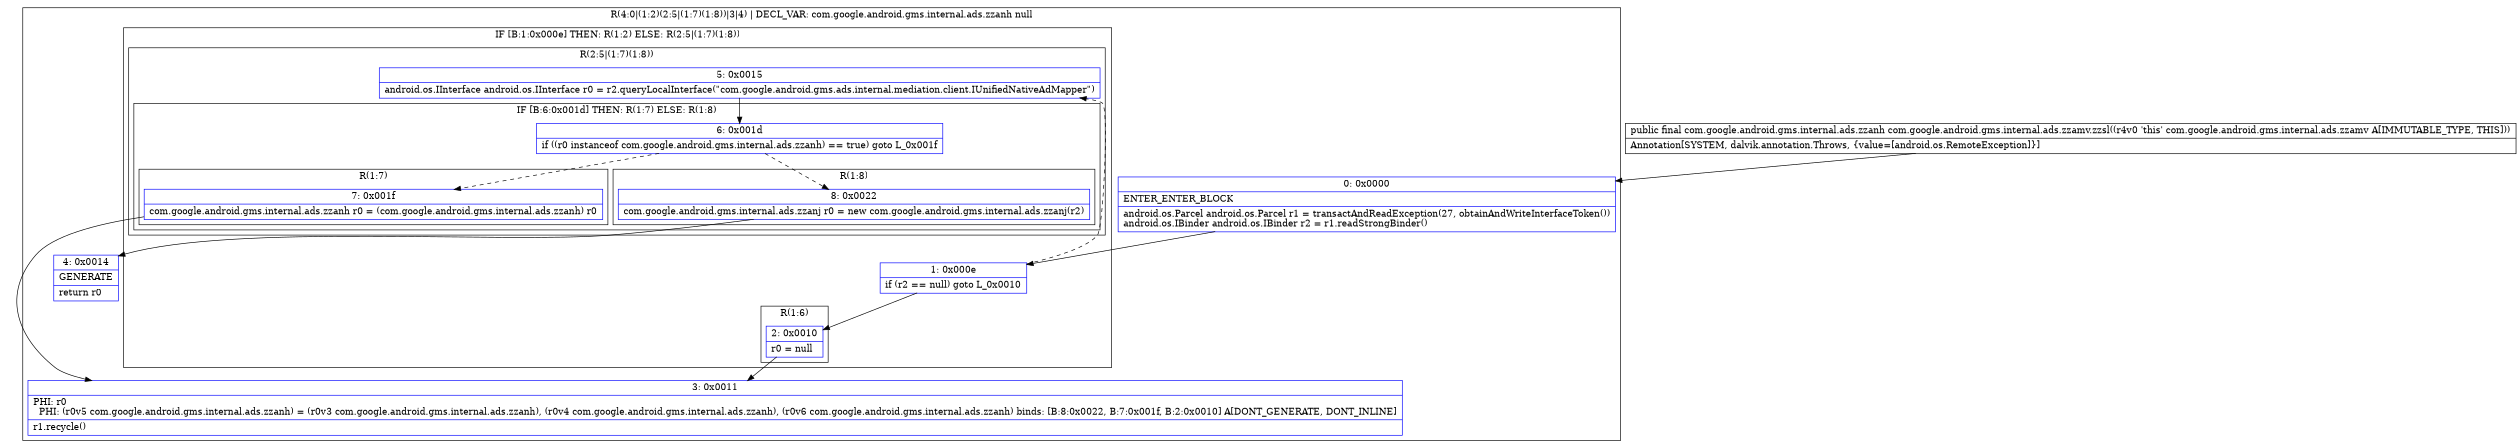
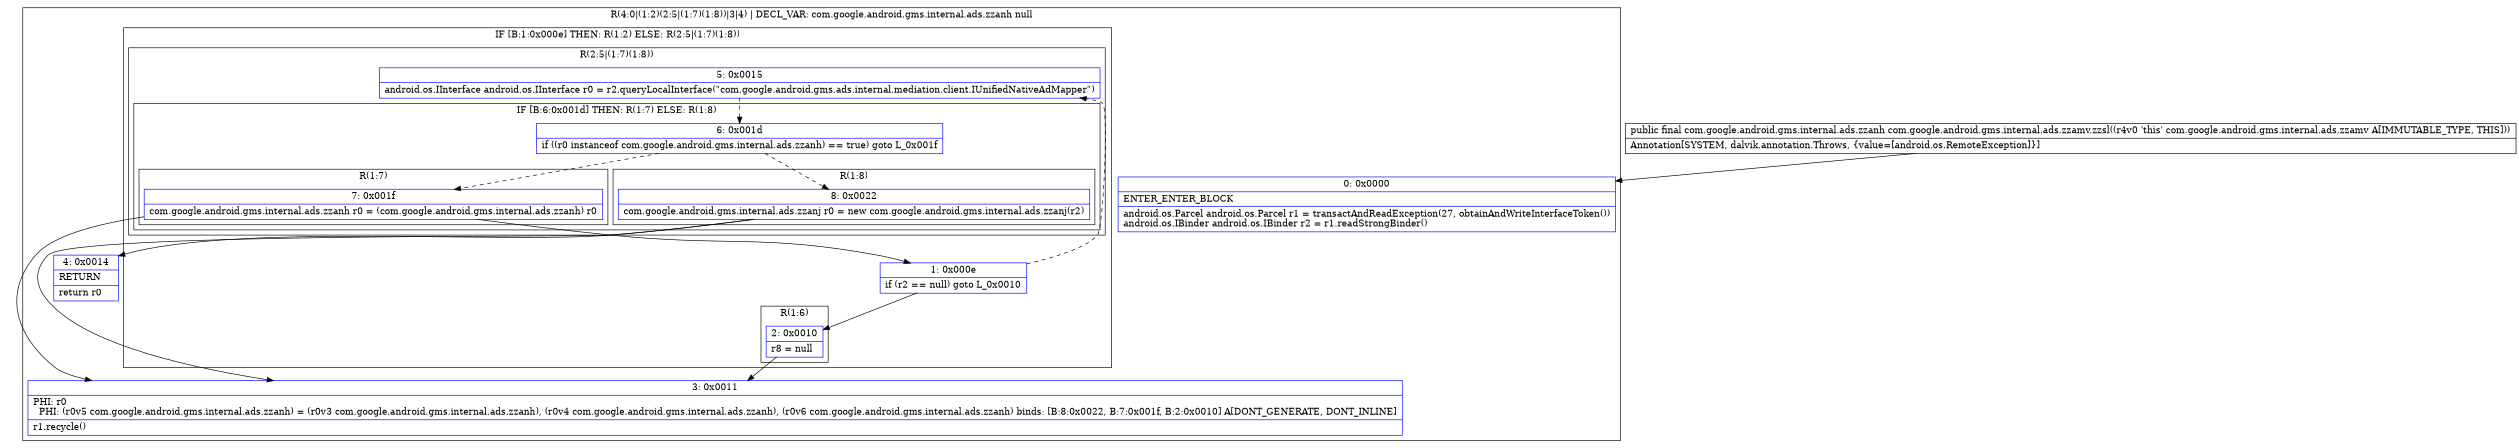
  digraph {
    node [color=blue shape=record]
-   n1 [label="{2\:\ 0x0010|r0 = null\l}"]
+   n1 [label="{2\:\ 0x0010|r8 = null\l}"]
    n2 [label="{7\:\ 0x001f|com.google.android.gms.internal.ads.zzanh r0 = (com.google.android.gms.internal.ads.zzanh) r0\l}"]
    n3 [label="{8\:\ 0x0022|com.google.android.gms.internal.ads.zzanj r0 = new com.google.android.gms.internal.ads.zzanj(r2)\l}"]
    n4 [label="{6\:\ 0x001d|if ((r0 instanceof com.google.android.gms.internal.ads.zzanh) == true) goto L_0x001f\l}"]
    n5 [label="{5\:\ 0x0015|android.os.IInterface android.os.IInterface r0 = r2.queryLocalInterface(\"com.google.android.gms.ads.internal.mediation.client.IUnifiedNativeAdMapper\")\l}"]
    n6 [label="{1\:\ 0x000e|if (r2 == null) goto L_0x0010\l}"]
    n7 [label="{0\:\ 0x0000|ENTER_ENTER_BLOCK\l|android.os.Parcel android.os.Parcel r1 = transactAndReadException(27, obtainAndWriteInterfaceToken())\landroid.os.IBinder android.os.IBinder r2 = r1.readStrongBinder()\l}"]
    n8 [label="{3\:\ 0x0011|PHI: r0 \l  PHI: (r0v5 com.google.android.gms.internal.ads.zzanh) = (r0v3 com.google.android.gms.internal.ads.zzanh), (r0v4 com.google.android.gms.internal.ads.zzanh), (r0v6 com.google.android.gms.internal.ads.zzanh) binds: [B:8:0x0022, B:7:0x001f, B:2:0x0010] A[DONT_GENERATE, DONT_INLINE]\l|r1.recycle()\l}"]
-   n9 [label="{4\:\ 0x0014|GENERATE\l|return r0\l}"]
+   n9 [label="{4\:\ 0x0014|RETURN\l|return r0\l}"]
    n10 [label="{public final com.google.android.gms.internal.ads.zzanh com.google.android.gms.internal.ads.zzamv.zzsl((r4v0 'this' com.google.android.gms.internal.ads.zzamv A[IMMUTABLE_TYPE, THIS]))  | Annotation[SYSTEM, dalvik.annotation.Throws, \{value=[android.os.RemoteException]\}]\l}" color=""]
    subgraph cluster_1 {
      label="R(4:0|(1:2)(2:5|(1:7)(1:8))|3|4) | DECL_VAR: com.google.android.gms.internal.ads.zzanh null\l"
      n7
      n8
      n9
      subgraph cluster_2 {
        label="IF [B:1:0x000e] THEN: R(1:2) ELSE: R(2:5|(1:7)(1:8))"
        n6
        subgraph cluster_3 {
          label="R(1:6)"
          n1
        }
        subgraph cluster_4 {
          label="R(2:5|(1:7)(1:8))"
          n5
          subgraph cluster_5 {
            label="IF [B:6:0x001d] THEN: R(1:7) ELSE: R(1:8)"
            n4
            subgraph cluster_6 {
              label="R(1:7)"
              n2
            }
            subgraph cluster_7 {
              label="R(1:8)"
              n3
            }
          }
        }
      }
    }
    n1 -> n8
    n2 -> n8
+   n3 -> n8
    n3 -> n9
    n4 -> n2 [style=dashed]
    n4 -> n3 [style=dashed]
-   n5 -> n4
+   n5 -> n4 [style=dashed]
    n6 -> n1
    n6 -> n5 [style=dashed]
-   n7 -> n6
+   n2 -> n6
    n10 -> n7
  }
